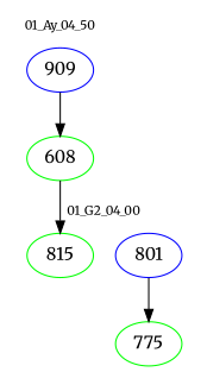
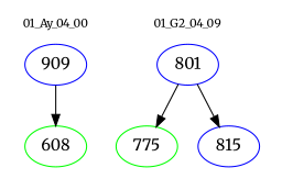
  digraph {
    fontname=Merriweather
    node [color=blue fontname=Merriweather]
    edge [color=black fontname=Merriweather]
    n1 [label=909]
    n2 [color=green label=608]
    n3 [label=801]
    n4 [color=green label=775]
-   n5 [color=green label=815]
+   n5 [label=815]
    subgraph cluster_1 {
      color=white
      fontsize=10
-     label="01_Ay_04_50"
+     label="01_Ay_04_00"
      n1
      n2
    }
    subgraph cluster_2 {
      color=white
      fontsize=10
-     label="01_G2_04_00"
+     label="01_G2_04_09"
      n3
      n4
      n5
    }
    n1 -> n2
    n3 -> n4
-   n2 -> n5
+   n3 -> n5
  }
